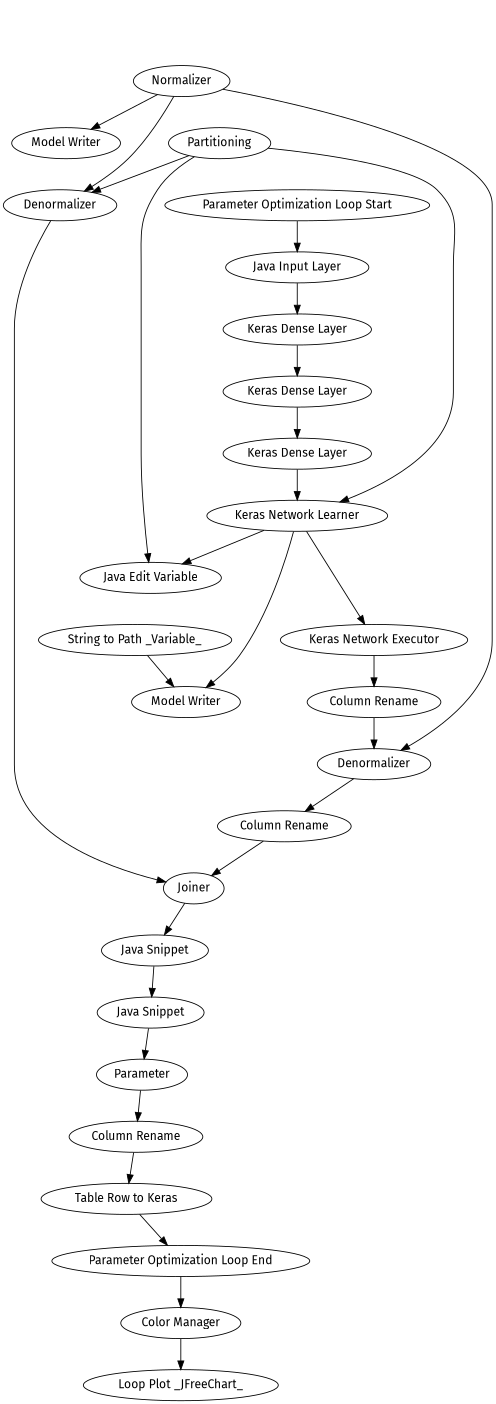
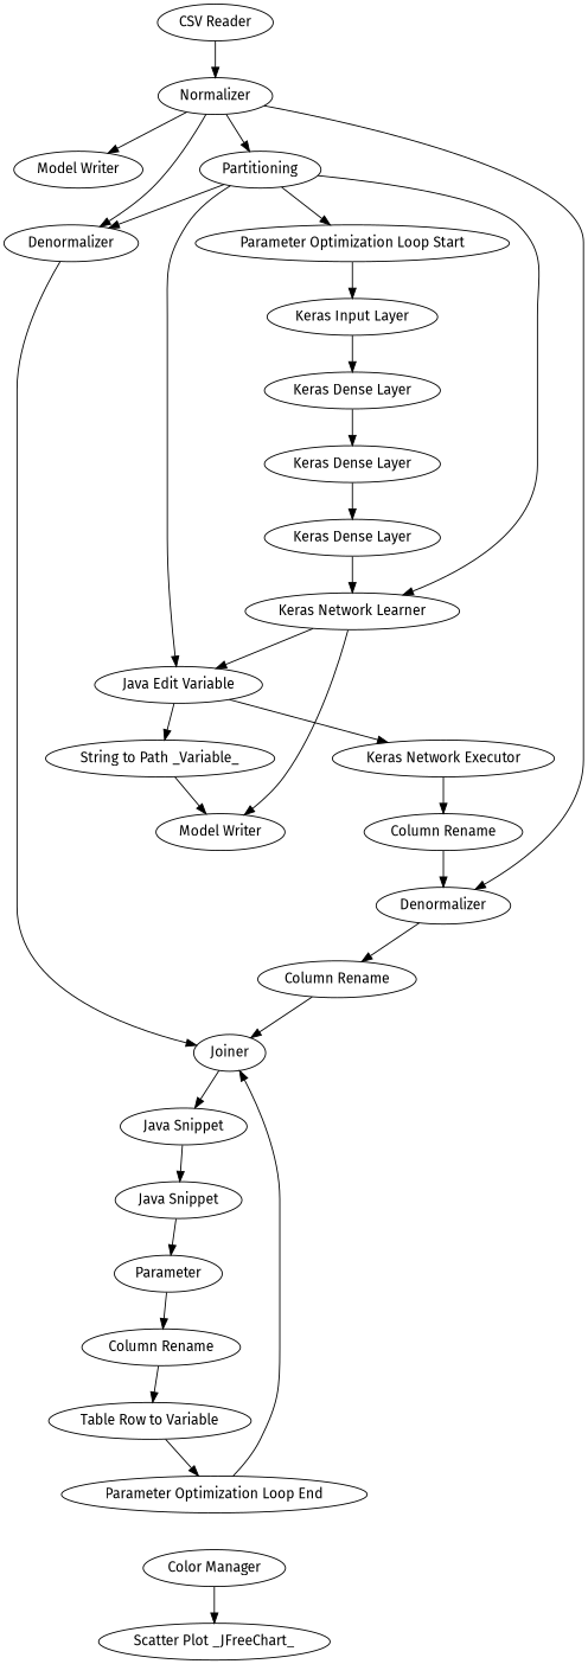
  digraph {
    fontname="Fira Sans"
    rankdir=TB
    node [fontname="Fira Sans"]
    edge [fontname="Fira Sans"]
    n1 [label="Keras Dense Layer"]
    n2 [label="Keras Dense Layer"]
    n3 [label="Keras Dense Layer"]
    n4 [label="Keras Network Learner"]
    n5 [label=Normalizer]
    n6 [label="Model Writer"]
    n7 [label=Partitioning]
    n8 [label=Denormalizer]
    n9 [label=Denormalizer]
    n10 [label="Java Edit Variable"]
    n11 [label="Parameter Optimization Loop Start"]
    n12 [label=Joiner]
    n13 [label="Column Rename"]
-   n14 [label="Table Row to Keras"]
+   n14 [label="Table Row to Variable"]
    n15 [label="Parameter Optimization Loop End"]
    n16 [label="Color Manager"]
-   n17 [label="Loop Plot _JFreeChart_"]
+   n17 [label="Scatter Plot _JFreeChart_"]
    n18 [label="Java Snippet"]
    n19 [label="Java Snippet"]
    n20 [label=Parameter]
    n21 [label="Keras Network Executor"]
    n22 [label="Model Writer"]
    n23 [label="Column Rename"]
    n24 [label="String to Path _Variable_"]
    n25 [label="Column Rename"]
-   n26 [label="Java Input Layer"]
+   n26 [label="Keras Input Layer"]
+   n27 [label="CSV Reader"]
    n1 -> n2
    n2 -> n3
    n3 -> n4
    n4 -> n10
-   n4 -> n21
+   n10 -> n21
    n4 -> n22
    n5 -> n6
+   n5 -> n7
    n5 -> n8
    n5 -> n9
    n7 -> n4
    n7 -> n8
    n7 -> n10
+   n7 -> n11
    n8 -> n12
    n9 -> n13
+   n10 -> n24
    n11 -> n26
    n12 -> n18
    n13 -> n12
    n14 -> n15
-   n15 -> n16
+   n15 -> n12
    n16 -> n17
    n18 -> n19
    n19 -> n20
    n20 -> n25
    n21 -> n23
    n23 -> n9
    n24 -> n22
    n25 -> n14
    n26 -> n1
+   n27 -> n5
  }
